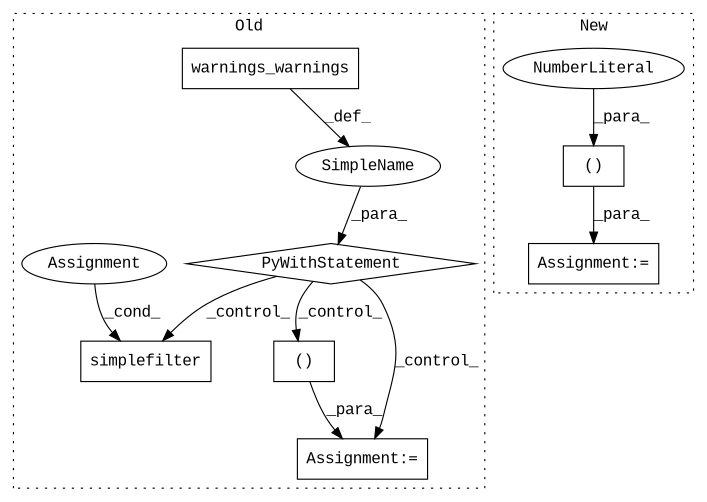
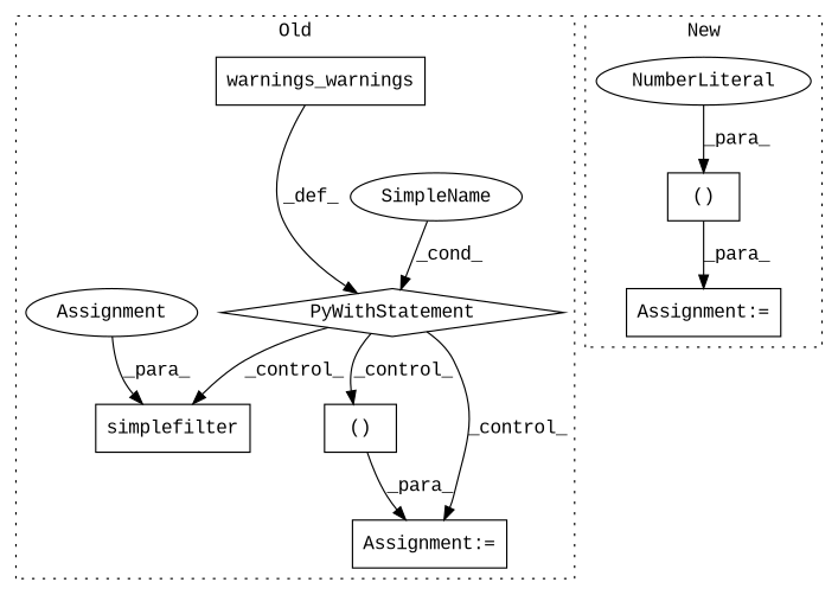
  digraph {
    fontname="Liberation Mono"
    node [a=32 fontname="Liberation Mono" l=8 s=124757 shape=box]
    edge [fontname="Liberation Mono"]
    n1 [l=16 label=warnings_warnings s=124763]
    n2 [a=104 l="10,2" label=PyWithStatement s="124744,124779" shape=diamond]
    n3 [a=7 label="Assignment:=" s=124851]
    n4 [a=42 label=SimpleName shape=ellipse l="" s=""]
    n5 [l="13,1" label=simplefilter s="124798,124838"]
    n6 [a=45 label=Assignment s=124811 shape=ellipse]
    n7 [a=106 l=106 label="()" s=124859]
    n8 [a=106 l=17 label="()"]
    n9 [a=7 l=7 label="Assignment:=" s=124750]
    n10 [a=34 l=1 label=NumberLiteral shape=ellipse]
    subgraph cluster_1 {
      label=Old
      style=dotted
      n1
      n2
      n3
      n4
      n5
      n6
      n7
    }
    subgraph cluster_2 {
      label=New
      style=dotted
      n8
      n9
      n10
    }
-   n1 -> n4 [label=_def_]
+   n1 -> n2 [label=_def_]
    n2 -> n3 [label=_control_]
    n2 -> n5 [label=_control_]
    n2 -> n7 [label=_control_]
-   n4 -> n2 [label=_para_]
-   n6 -> n5 [label=_cond_]
+   n4 -> n2 [label=_cond_]
+   n6 -> n5 [label=_para_]
    n7 -> n3 [label=_para_]
    n8 -> n9 [label=_para_]
    n10 -> n8 [label=_para_]
  }
